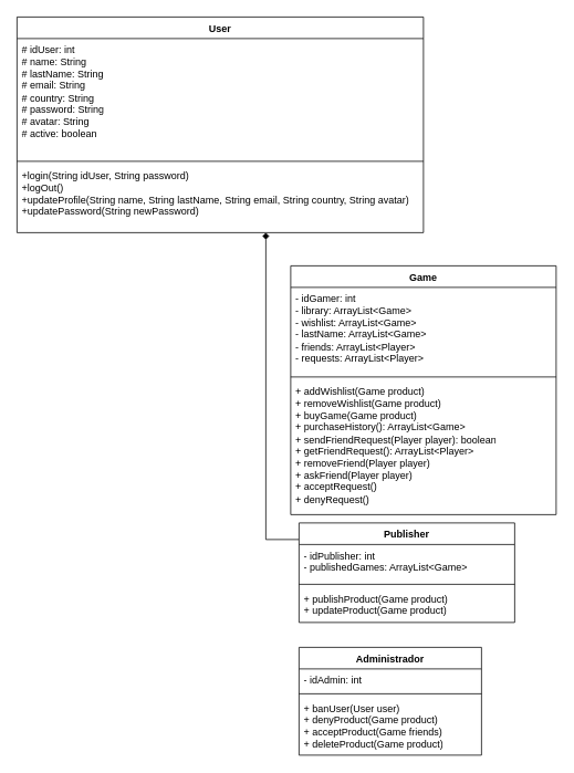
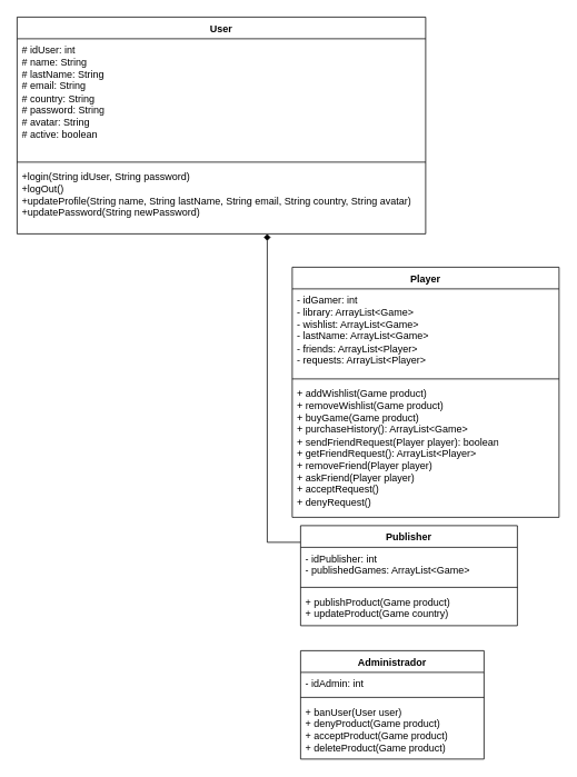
  <mxCell id="0" />
  <mxCell id="1" parent="0" />
- <mxCell id="2" value="Game" style="swimlane;fontStyle=1;align=center;verticalAlign=top;childLayout=stackLayout;horizontal=1;startSize=26;horizontalStack=0;resizeParent=1;resizeParentMax=0;resizeLast=0;collapsible=1;marginBottom=0;whiteSpace=wrap;html=1;" parent="1" vertex="1"><mxGeometry x="350" y="320" width="320" height="300" as="geometry"><mxRectangle x="320" y="40" width="100" height="30" as="alternateBounds" /></mxGeometry></mxCell>
+ <mxCell id="2" value="Player" style="swimlane;fontStyle=1;align=center;verticalAlign=top;childLayout=stackLayout;horizontal=1;startSize=26;horizontalStack=0;resizeParent=1;resizeParentMax=0;resizeLast=0;collapsible=1;marginBottom=0;whiteSpace=wrap;html=1;" parent="1" vertex="1"><mxGeometry x="350" y="320" width="320" height="300" as="geometry"><mxRectangle x="320" y="40" width="100" height="30" as="alternateBounds" /></mxGeometry></mxCell>
  <mxCell id="3" value="- idGamer: int&lt;div&gt;- library: ArrayList&amp;lt;Game&amp;gt;&lt;div&gt;- wishlist: ArrayList&amp;lt;Game&amp;gt;&lt;/div&gt;&lt;/div&gt;&lt;div&gt;- lastName: ArrayList&amp;lt;Game&amp;gt;&lt;/div&gt;&lt;div&gt;- friends: ArrayList&amp;lt;Player&amp;gt;&lt;/div&gt;&lt;div&gt;- requests: ArrayList&amp;lt;Player&amp;gt;&lt;/div&gt;&lt;div&gt;&lt;br&gt;&lt;/div&gt;&lt;div&gt;&lt;br&gt;&lt;/div&gt;" style="text;strokeColor=none;fillColor=none;align=left;verticalAlign=top;spacingLeft=4;spacingRight=4;overflow=hidden;rotatable=0;points=[[0,0.5],[1,0.5]];portConstraint=eastwest;whiteSpace=wrap;html=1;" parent="2" vertex="1"><mxGeometry y="26" width="320" height="104" as="geometry" /></mxCell>
  <mxCell id="4" value="" style="line;strokeWidth=1;fillColor=none;align=left;verticalAlign=middle;spacingTop=-1;spacingLeft=3;spacingRight=3;rotatable=0;labelPosition=right;points=[];portConstraint=eastwest;strokeColor=inherit;" parent="2" vertex="1"><mxGeometry y="130" width="320" height="8" as="geometry" /></mxCell>
  <mxCell id="5" value="+ addWishlist&lt;span style=&quot;background-color: transparent; color: light-dark(rgb(0, 0, 0), rgb(255, 255, 255));&quot;&gt;(Game product)&lt;/span&gt;&lt;div&gt;&lt;div&gt;+ removeWishlist(Game product)&lt;/div&gt;&lt;div&gt;+ buyGame(Game product)&lt;/div&gt;&lt;div&gt;+ purchaseHistory(): ArrayList&amp;lt;Game&amp;gt;&lt;/div&gt;&lt;div&gt;+ sendFriendRequest(Player player): boolean&lt;/div&gt;&lt;div&gt;+ getFriendRequest(): ArrayList&amp;lt;Player&amp;gt;&lt;/div&gt;&lt;div&gt;+ removeFriend(Player player)&lt;/div&gt;&lt;div&gt;+ askFriend(Player player)&lt;/div&gt;&lt;/div&gt;&lt;div&gt;+ acceptRequest()&lt;/div&gt;&lt;div&gt;+ denyRequest()&lt;/div&gt;&lt;div&gt;&lt;br&gt;&lt;/div&gt;" style="text;strokeColor=none;fillColor=none;align=left;verticalAlign=top;spacingLeft=4;spacingRight=4;overflow=hidden;rotatable=0;points=[[0,0.5],[1,0.5]];portConstraint=eastwest;whiteSpace=wrap;html=1;" parent="2" vertex="1"><mxGeometry y="138" width="320" height="162" as="geometry" /></mxCell>
  <mxCell id="6" style="edgeStyle=orthogonalEdgeStyle;rounded=0;orthogonalLoop=1;jettySize=auto;html=1;exitX=1;exitY=0.5;exitDx=0;exitDy=0;" parent="2" source="5" target="5" edge="1"><mxGeometry relative="1" as="geometry" /></mxCell>
  <mxCell id="7" value="&lt;div&gt;User&lt;/div&gt;" style="swimlane;fontStyle=1;align=center;verticalAlign=top;childLayout=stackLayout;horizontal=1;startSize=26;horizontalStack=0;resizeParent=1;resizeParentMax=0;resizeLast=0;collapsible=1;marginBottom=0;whiteSpace=wrap;html=1;" parent="1" vertex="1"><mxGeometry x="20" y="20" width="490" height="260" as="geometry"><mxRectangle x="350" y="280" width="90" height="40" as="alternateBounds" /></mxGeometry></mxCell>
  <mxCell id="8" value="# idUser: int&amp;nbsp;&lt;div&gt;# name: String&lt;div&gt;# lastName: String&lt;/div&gt;&lt;div&gt;# email: String&lt;/div&gt;&lt;div&gt;# country: String&lt;/div&gt;&lt;div&gt;# password: String&lt;/div&gt;&lt;div&gt;# avatar: String&lt;/div&gt;&lt;div&gt;# active: boolean&lt;/div&gt;&lt;div&gt;&lt;div&gt;&lt;br&gt;&lt;/div&gt;&lt;/div&gt;&lt;/div&gt;" style="text;strokeColor=none;fillColor=none;align=left;verticalAlign=top;spacingLeft=4;spacingRight=4;overflow=hidden;rotatable=0;points=[[0,0.5],[1,0.5]];portConstraint=eastwest;whiteSpace=wrap;html=1;" parent="7" vertex="1"><mxGeometry y="26" width="490" height="144" as="geometry" /></mxCell>
  <mxCell id="9" value="" style="line;strokeWidth=1;fillColor=none;align=left;verticalAlign=middle;spacingTop=-1;spacingLeft=3;spacingRight=3;rotatable=0;labelPosition=right;points=[];portConstraint=eastwest;strokeColor=inherit;" parent="7" vertex="1"><mxGeometry y="170" width="490" height="8" as="geometry" /></mxCell>
  <mxCell id="10" value="+login(String idUser, String password)&lt;div&gt;+logOut()&lt;/div&gt;&lt;div&gt;+updateProfile(String name, String lastName, String email, String country, String avatar)&lt;/div&gt;&lt;div&gt;+updatePassword(String newPassword)&lt;/div&gt;" style="text;strokeColor=none;fillColor=none;align=left;verticalAlign=top;spacingLeft=4;spacingRight=4;overflow=hidden;rotatable=0;points=[[0,0.5],[1,0.5]];portConstraint=eastwest;whiteSpace=wrap;html=1;" parent="7" vertex="1"><mxGeometry y="178" width="490" height="82" as="geometry" /></mxCell>
  <mxCell id="11" style="edgeStyle=orthogonalEdgeStyle;rounded=0;orthogonalLoop=1;jettySize=auto;html=1;endArrow=diamond;" parent="1" source="12" target="7" edge="1"><mxGeometry relative="1" as="geometry"><Array as="points"><mxPoint x="320" y="650" /></Array></mxGeometry></mxCell>
  <mxCell id="12" value="Publisher" style="swimlane;fontStyle=1;align=center;verticalAlign=top;childLayout=stackLayout;horizontal=1;startSize=26;horizontalStack=0;resizeParent=1;resizeParentMax=0;resizeLast=0;collapsible=1;marginBottom=0;whiteSpace=wrap;html=1;" parent="1" vertex="1"><mxGeometry x="360" y="630" width="260" height="120" as="geometry" /></mxCell>
  <mxCell id="13" value="- idPublisher: int&lt;div&gt;- publishedGames: ArrayList&amp;lt;Game&amp;gt;&lt;/div&gt;&lt;div&gt;&lt;div&gt;&amp;nbsp;&lt;/div&gt;&lt;/div&gt;" style="text;strokeColor=none;fillColor=none;align=left;verticalAlign=top;spacingLeft=4;spacingRight=4;overflow=hidden;rotatable=0;points=[[0,0.5],[1,0.5]];portConstraint=eastwest;whiteSpace=wrap;html=1;" parent="12" vertex="1"><mxGeometry y="26" width="260" height="44" as="geometry" /></mxCell>
  <mxCell id="14" value="" style="line;strokeWidth=1;fillColor=none;align=left;verticalAlign=middle;spacingTop=-1;spacingLeft=3;spacingRight=3;rotatable=0;labelPosition=right;points=[];portConstraint=eastwest;strokeColor=inherit;" parent="12" vertex="1"><mxGeometry y="70" width="260" height="8" as="geometry" /></mxCell>
- <mxCell id="15" value="+ publishProduct(Game product)&lt;div&gt;+ updateProduct(Game product)&lt;/div&gt;" style="text;strokeColor=none;fillColor=none;align=left;verticalAlign=top;spacingLeft=4;spacingRight=4;overflow=hidden;rotatable=0;points=[[0,0.5],[1,0.5]];portConstraint=eastwest;whiteSpace=wrap;html=1;" parent="12" vertex="1"><mxGeometry y="78" width="260" height="42" as="geometry" /></mxCell>
+ <mxCell id="15" value="+ publishProduct(Game product)&lt;div&gt;+ updateProduct(Game country)&lt;/div&gt;" style="text;strokeColor=none;fillColor=none;align=left;verticalAlign=top;spacingLeft=4;spacingRight=4;overflow=hidden;rotatable=0;points=[[0,0.5],[1,0.5]];portConstraint=eastwest;whiteSpace=wrap;html=1;" parent="12" vertex="1"><mxGeometry y="78" width="260" height="42" as="geometry" /></mxCell>
  <mxCell id="16" value="Administrador" style="swimlane;fontStyle=1;align=center;verticalAlign=top;childLayout=stackLayout;horizontal=1;startSize=26;horizontalStack=0;resizeParent=1;resizeParentMax=0;resizeLast=0;collapsible=1;marginBottom=0;whiteSpace=wrap;html=1;" parent="1" vertex="1"><mxGeometry x="360" y="780" width="220" height="130" as="geometry" /></mxCell>
  <mxCell id="17" value="- idAdmin: int" style="text;strokeColor=none;fillColor=none;align=left;verticalAlign=top;spacingLeft=4;spacingRight=4;overflow=hidden;rotatable=0;points=[[0,0.5],[1,0.5]];portConstraint=eastwest;whiteSpace=wrap;html=1;" parent="16" vertex="1"><mxGeometry y="26" width="220" height="26" as="geometry" /></mxCell>
  <mxCell id="18" value="" style="line;strokeWidth=1;fillColor=none;align=left;verticalAlign=middle;spacingTop=-1;spacingLeft=3;spacingRight=3;rotatable=0;labelPosition=right;points=[];portConstraint=eastwest;strokeColor=inherit;" parent="16" vertex="1"><mxGeometry y="52" width="220" height="8" as="geometry" /></mxCell>
- <mxCell id="19" value="+ banUser(User user)&lt;div&gt;+ denyProduct(Game product)&lt;/div&gt;&lt;div&gt;+ acceptProduct(Game friends)&lt;/div&gt;&lt;div&gt;+ deleteProduct(Game&lt;span style=&quot;background-color: transparent; color: light-dark(rgb(0, 0, 0), rgb(255, 255, 255));&quot;&gt;&amp;nbsp;product)&lt;/span&gt;&lt;/div&gt;&lt;div&gt;&lt;br&gt;&lt;/div&gt;" style="text;strokeColor=none;fillColor=none;align=left;verticalAlign=top;spacingLeft=4;spacingRight=4;overflow=hidden;rotatable=0;points=[[0,0.5],[1,0.5]];portConstraint=eastwest;whiteSpace=wrap;html=1;" parent="16" vertex="1"><mxGeometry y="60" width="220" height="70" as="geometry" /></mxCell>
+ <mxCell id="19" value="+ banUser(User user)&lt;div&gt;+ denyProduct(Game product)&lt;/div&gt;&lt;div&gt;+ acceptProduct(Game product)&lt;/div&gt;&lt;div&gt;+ deleteProduct(Game&lt;span style=&quot;background-color: transparent; color: light-dark(rgb(0, 0, 0), rgb(255, 255, 255));&quot;&gt;&amp;nbsp;product)&lt;/span&gt;&lt;/div&gt;&lt;div&gt;&lt;br&gt;&lt;/div&gt;" style="text;strokeColor=none;fillColor=none;align=left;verticalAlign=top;spacingLeft=4;spacingRight=4;overflow=hidden;rotatable=0;points=[[0,0.5],[1,0.5]];portConstraint=eastwest;whiteSpace=wrap;html=1;" parent="16" vertex="1"><mxGeometry y="60" width="220" height="70" as="geometry" /></mxCell>
